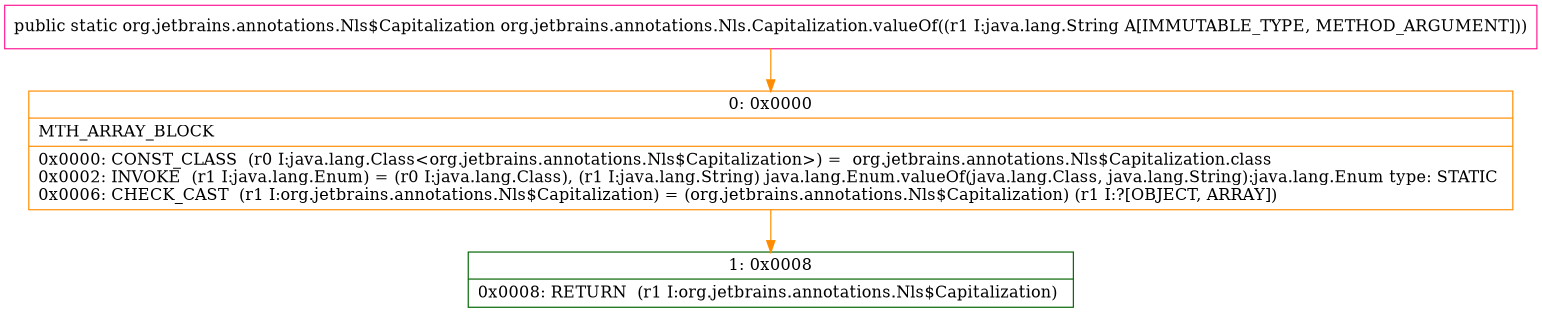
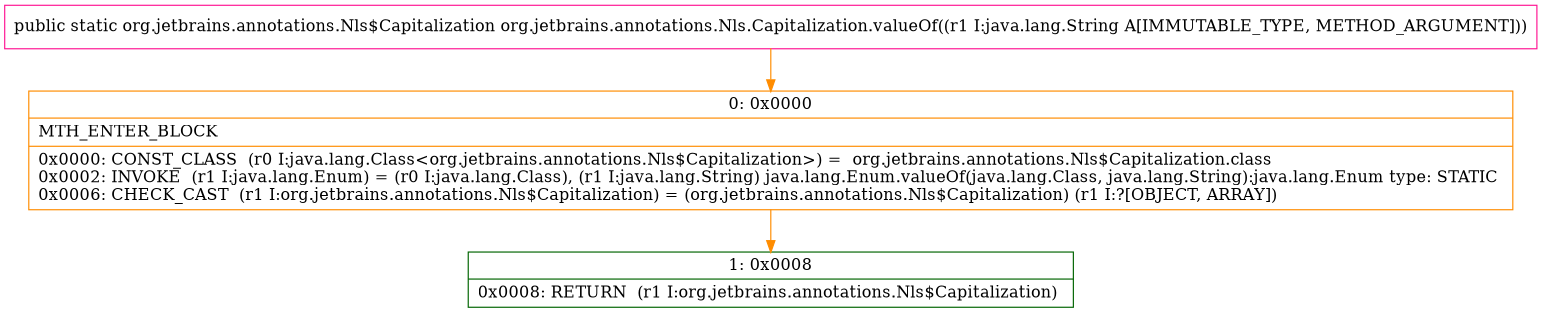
  digraph {
    node [shape=record]
    edge [color=darkorange]
-   n1 [label="{0\:\ 0x0000|MTH_ARRAY_BLOCK\l|0x0000: CONST_CLASS  (r0 I:java.lang.Class\<org.jetbrains.annotations.Nls$Capitalization\>) =  org.jetbrains.annotations.Nls$Capitalization.class \l0x0002: INVOKE  (r1 I:java.lang.Enum) = (r0 I:java.lang.Class), (r1 I:java.lang.String) java.lang.Enum.valueOf(java.lang.Class, java.lang.String):java.lang.Enum type: STATIC \l0x0006: CHECK_CAST  (r1 I:org.jetbrains.annotations.Nls$Capitalization) = (org.jetbrains.annotations.Nls$Capitalization) (r1 I:?[OBJECT, ARRAY]) \l}" color=darkorange]
+   n1 [label="{0\:\ 0x0000|MTH_ENTER_BLOCK\l|0x0000: CONST_CLASS  (r0 I:java.lang.Class\<org.jetbrains.annotations.Nls$Capitalization\>) =  org.jetbrains.annotations.Nls$Capitalization.class \l0x0002: INVOKE  (r1 I:java.lang.Enum) = (r0 I:java.lang.Class), (r1 I:java.lang.String) java.lang.Enum.valueOf(java.lang.Class, java.lang.String):java.lang.Enum type: STATIC \l0x0006: CHECK_CAST  (r1 I:org.jetbrains.annotations.Nls$Capitalization) = (org.jetbrains.annotations.Nls$Capitalization) (r1 I:?[OBJECT, ARRAY]) \l}" color=darkorange]
    n2 [label="{1\:\ 0x0008|0x0008: RETURN  (r1 I:org.jetbrains.annotations.Nls$Capitalization) \l}" color=darkgreen]
    n3 [label="{public static org.jetbrains.annotations.Nls$Capitalization org.jetbrains.annotations.Nls.Capitalization.valueOf((r1 I:java.lang.String A[IMMUTABLE_TYPE, METHOD_ARGUMENT])) }" color=deeppink]
    n1 -> n2
    n3 -> n1
  }
